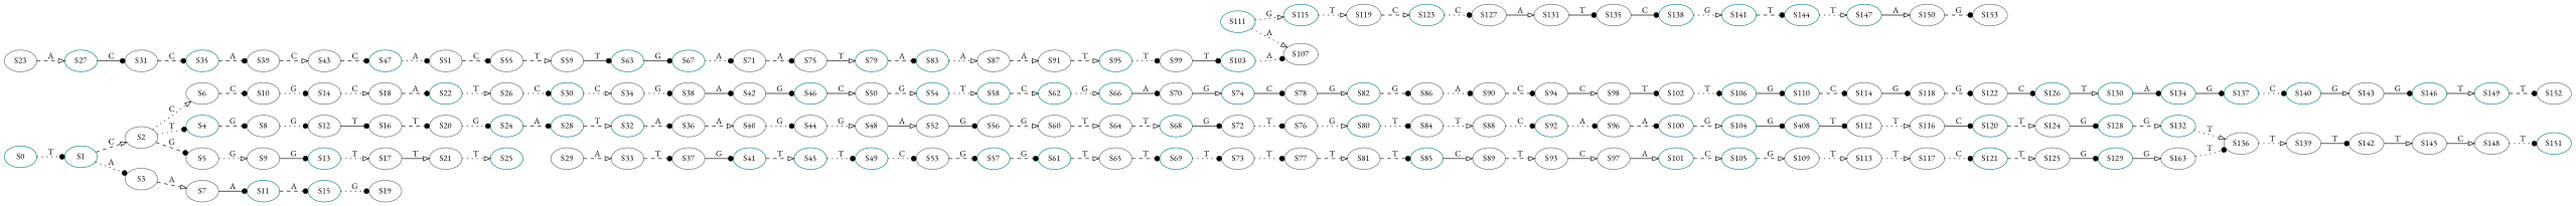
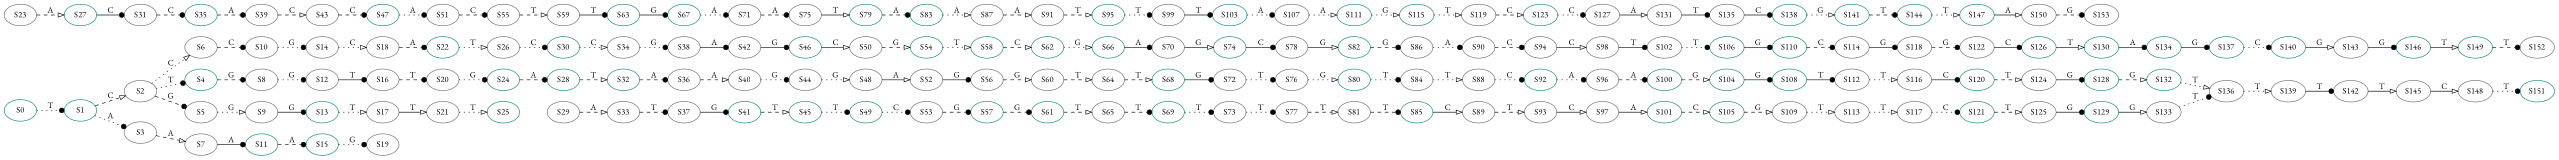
  strict digraph {
    fontname="EB Garamond"
    rankdir=LR
    node [color=gray40 fontname="EB Garamond"]
    edge [arrowhead=dot fontname="EB Garamond" style=dashed]
    S0 [color=teal]
    S1 [color=teal]
    S2
    S3
    S4 [color=teal]
    S5
    S6
    S7
    S8
    S9
    S10
    S11 [color=teal]
    S12
    S13 [color=teal]
    S14
    S15 [color=teal]
    S16
    S17
    S18
    S19
    S20
    S21
    S22 [color=teal]
    S24 [color=teal]
    S25 [color=teal]
    S26
    S27 [color=teal]
    S23
    S28 [color=teal]
    S30 [color=teal]
    S31
    S32 [color=teal]
    S29
    S33
    S34
    S35 [color=teal]
    S36
    S37
    S38
    S39
    S40
    S41 [color=teal]
    S42
    S43
    S44
    S45 [color=teal]
    S46 [color=teal]
    S47 [color=teal]
    S48
    S49 [color=teal]
    S50
    S51
    S52
    S53
    S54 [color=teal]
    S55
    S56
    S57 [color=teal]
    S58 [color=teal]
    S59
    S60
    S61 [color=teal]
    S62 [color=teal]
    S63 [color=teal]
    S64
    S65
    S66 [color=teal]
    S67 [color=teal]
    S68 [color=teal]
    S69 [color=teal]
    S70
    S71
    S72
    S73
    S74 [color=teal]
    S75
    S76
    S77
    S78
    S79 [color=teal]
    S80 [color=teal]
    S81
    S82 [color=teal]
    S83 [color=teal]
    S84
    S85 [color=teal]
    S86
    S87
    S88
    S89
    S90
    S91
    S92 [color=teal]
    S93
    S94
    S95 [color=teal]
    S96
    S97
    S98
    S99
    S100 [color=teal]
    S101 [color=teal]
    S102
    S103 [color=teal]
    S104 [color=teal]
    S105 [color=teal]
    S106 [color=teal]
    S107
-   S108 [color=teal label=S408]
+   S108 [color=teal]
    S109
    S110 [color=teal]
    S111 [color=teal]
    S112
    S113
    S114
    S115 [color=teal]
    S116
    S117
    S118
    S119
    S120 [color=teal]
    S121 [color=teal]
    S122
    S123 [color=teal]
    S124
    S125
    S126 [color=teal]
    S127
    S128 [color=teal]
    S129 [color=teal]
    S130 [color=teal]
    S131
    S132 [color=teal]
-   S133 [label=S163]
+   S133
    S134 [color=teal]
    S135
    S136
    S137 [color=teal]
    S138 [color=teal]
    S139
    S140 [color=teal]
    S141 [color=teal]
    S142
    S143
    S144 [color=teal]
    S145
    S146 [color=teal]
    S147 [color=teal]
    S148
    S149 [color=teal]
    S150
    S151 [color=teal]
    S152
    S153
    S0 -> S1 [label=T style=dotted]
    S1 -> S2 [arrowhead=onormal label=C]
    S1 -> S3 [label=A style=dotted]
    S2 -> S4 [label=T style=dotted]
    S2 -> S5 [label=G]
    S2 -> S6 [arrowhead=onormal label=C style=dotted]
    S3 -> S7 [arrowhead=onormal label=A]
    S4 -> S8 [label=G]
    S5 -> S9 [arrowhead=onormal label=G style=dotted]
    S6 -> S10 [label=C]
    S7 -> S11 [label=A style=solid]
    S8 -> S12 [label=G style=dotted]
    S9 -> S13 [label=G style=solid]
    S10 -> S14 [label=G style=dotted]
    S11 -> S15 [label=A]
    S12 -> S16 [label=T style=solid]
    S13 -> S17 [arrowhead=onormal label=T style=dotted]
    S14 -> S18 [arrowhead=onormal label=C style=dotted]
    S15 -> S19 [label=G style=dotted]
    S16 -> S20 [label=T]
    S17 -> S21 [arrowhead=onormal label=T style=solid]
    S18 -> S22 [label=A]
    S20 -> S24 [label=G style=dotted]
    S21 -> S25 [arrowhead=onormal label=T style=dotted]
    S22 -> S26 [arrowhead=onormal label=T style=dotted]
    S24 -> S28 [label=A]
    S26 -> S30 [label=C style=dotted]
    S27 -> S31 [label=C style=solid]
    S23 -> S27 [arrowhead=onormal label=A]
    S28 -> S32 [arrowhead=onormal label=T]
    S30 -> S34 [arrowhead=onormal label=C style=dotted]
    S31 -> S35 [label=C]
    S32 -> S36 [label=A]
    S29 -> S33 [arrowhead=onormal label=A]
    S33 -> S37 [label=T]
    S34 -> S38 [label=G style=dotted]
    S35 -> S39 [label=A]
    S36 -> S40 [arrowhead=onormal label=A]
    S37 -> S41 [label=G style=solid]
    S38 -> S42 [label=A style=solid]
    S39 -> S43 [arrowhead=onormal label=C]
    S40 -> S44 [label=G style=dotted]
    S41 -> S45 [arrowhead=onormal label=T]
    S42 -> S46 [label=G style=solid]
    S43 -> S47 [label=C]
    S44 -> S48 [arrowhead=onormal label=G style=dotted]
    S45 -> S49 [label=T style=dotted]
    S46 -> S50 [arrowhead=onormal label=C style=solid]
    S47 -> S51 [label=A style=dotted]
    S48 -> S52 [arrowhead=onormal label=A style=solid]
    S49 -> S53 [label=C style=dotted]
    S50 -> S54 [arrowhead=onormal label=G]
    S51 -> S55 [label=C]
    S52 -> S56 [label=G style=solid]
    S53 -> S57 [label=G]
    S54 -> S58 [arrowhead=onormal label=T style=dotted]
    S55 -> S59 [arrowhead=onormal label=T]
    S56 -> S60 [arrowhead=onormal label=G]
    S57 -> S61 [label=G]
    S58 -> S62 [arrowhead=onormal label=C]
    S59 -> S63 [label=T style=solid]
    S60 -> S64 [arrowhead=onormal label=T]
    S61 -> S65 [arrowhead=onormal label=T]
    S62 -> S66 [arrowhead=onormal label=G style=dotted]
    S63 -> S67 [label=G style=solid]
    S64 -> S68 [arrowhead=onormal label=T]
    S65 -> S69 [label=T]
    S66 -> S70 [label=A style=solid]
    S67 -> S71 [label=A style=dotted]
    S68 -> S72 [label=G style=solid]
    S69 -> S73 [label=T style=dotted]
    S70 -> S74 [arrowhead=onormal label=G style=solid]
    S71 -> S75 [label=A]
    S72 -> S76 [label=T style=dotted]
    S73 -> S77 [label=T style=dotted]
    S74 -> S78 [label=C style=solid]
    S75 -> S79 [arrowhead=onormal label=T style=solid]
    S76 -> S80 [arrowhead=onormal label=G style=dotted]
    S77 -> S81 [arrowhead=onormal label=T]
    S78 -> S82 [arrowhead=onormal label=G style=solid]
    S79 -> S83 [label=A]
    S80 -> S84 [label=T style=dotted]
    S81 -> S85 [label=T]
    S82 -> S86 [label=G]
    S83 -> S87 [arrowhead=onormal label=A style=dotted]
    S84 -> S88 [arrowhead=onormal label=T style=dotted]
    S85 -> S89 [arrowhead=onormal label=C style=solid]
    S86 -> S90 [label=A style=dotted]
    S87 -> S91 [arrowhead=onormal label=A]
    S88 -> S92 [label=C style=dotted]
    S89 -> S93 [arrowhead=onormal label=T]
    S90 -> S94 [label=C]
    S91 -> S95 [arrowhead=onormal label=T]
    S92 -> S96 [label=A style=dotted]
    S93 -> S97 [arrowhead=onormal label=C style=solid]
    S94 -> S98 [arrowhead=onormal label=C style=solid]
    S95 -> S99 [label=T style=dotted]
    S96 -> S100 [label=A]
    S97 -> S101 [arrowhead=onormal label=A style=solid]
    S98 -> S102 [label=T style=solid]
    S99 -> S103 [label=T style=solid]
    S100 -> S104 [arrowhead=onormal label=G]
    S101 -> S105 [arrowhead=onormal label=C]
    S102 -> S106 [label=T style=dotted]
    S103 -> S107 [label=A style=dotted]
    S104 -> S108 [label=G style=solid]
    S105 -> S109 [arrowhead=onormal label=G]
    S106 -> S110 [label=G style=solid]
-   S111 -> S107 [arrowhead=onormal label=A style=dotted]
+   S107 -> S111 [arrowhead=onormal label=A style=dotted]
    S108 -> S112 [label=T style=solid]
    S109 -> S113 [arrowhead=onormal label=T style=dotted]
    S110 -> S114 [label=C]
    S111 -> S115 [arrowhead=onormal label=G style=dotted]
    S112 -> S116 [arrowhead=onormal label=T style=dotted]
    S113 -> S117 [arrowhead=onormal label=T style=dotted]
    S114 -> S118 [label=G style=solid]
    S115 -> S119 [arrowhead=onormal label=T style=dotted]
    S116 -> S120 [label=C style=solid]
    S117 -> S121 [label=C style=dotted]
    S118 -> S122 [label=G]
    S119 -> S123 [arrowhead=onormal label=C]
    S120 -> S124 [arrowhead=onormal label=T]
    S121 -> S125 [arrowhead=onormal label=T]
    S122 -> S126 [label=C style=solid]
    S123 -> S127 [label=C style=dotted]
    S124 -> S128 [label=G style=solid]
    S125 -> S129 [label=G style=solid]
    S126 -> S130 [arrowhead=onormal label=T style=solid]
    S127 -> S131 [arrowhead=onormal label=A style=solid]
    S128 -> S132 [arrowhead=onormal label=G]
    S129 -> S133 [arrowhead=onormal label=G style=solid]
    S130 -> S134 [label=A style=solid]
    S131 -> S135 [label=T style=solid]
    S132 -> S136 [arrowhead=onormal label=T style=dotted]
    S133 -> S136 [label=T style=dotted]
    S134 -> S137 [label=G style=solid]
    S135 -> S138 [label=C style=solid]
    S136 -> S139 [arrowhead=onormal label=T style=dotted]
    S137 -> S140 [label=C style=dotted]
    S138 -> S141 [arrowhead=onormal label=G style=dotted]
    S139 -> S142 [label=T style=solid]
    S140 -> S143 [arrowhead=onormal label=G style=solid]
    S141 -> S144 [label=T]
    S142 -> S145 [arrowhead=onormal label=T style=solid]
    S143 -> S146 [label=G style=solid]
    S144 -> S147 [arrowhead=onormal label=T style=dotted]
    S145 -> S148 [arrowhead=onormal label=C style=solid]
    S146 -> S149 [arrowhead=onormal label=T style=solid]
    S147 -> S150 [arrowhead=onormal label=A style=solid]
    S148 -> S151 [label=T style=dotted]
    S149 -> S152 [label=T]
    S150 -> S153 [label=G]
  }
